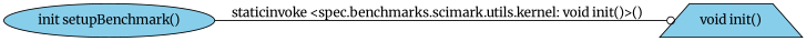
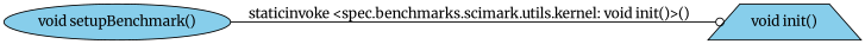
  digraph {
    rankdir=LR
    fontname=Merriweather
    node [style=filled fillcolor=skyblue fontname=Merriweather]
    n1 [label="void init()" shape=trapezium]
-   n2 [label="init setupBenchmark()" shape=ellipse]
+   n2 [label="void setupBenchmark()" shape=ellipse]
    n2 -> n1 [label="staticinvoke <spec.benchmarks.scimark.utils.kernel: void init()>()" arrowhead=odot fontname=Merriweather]
  }
